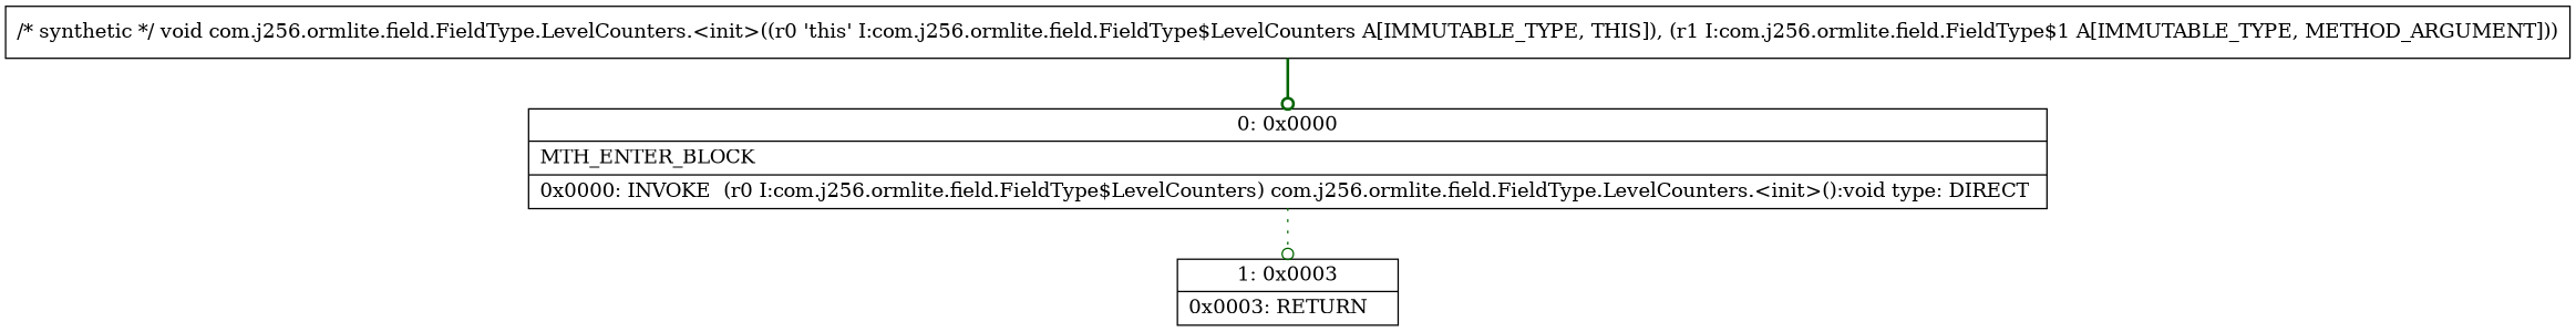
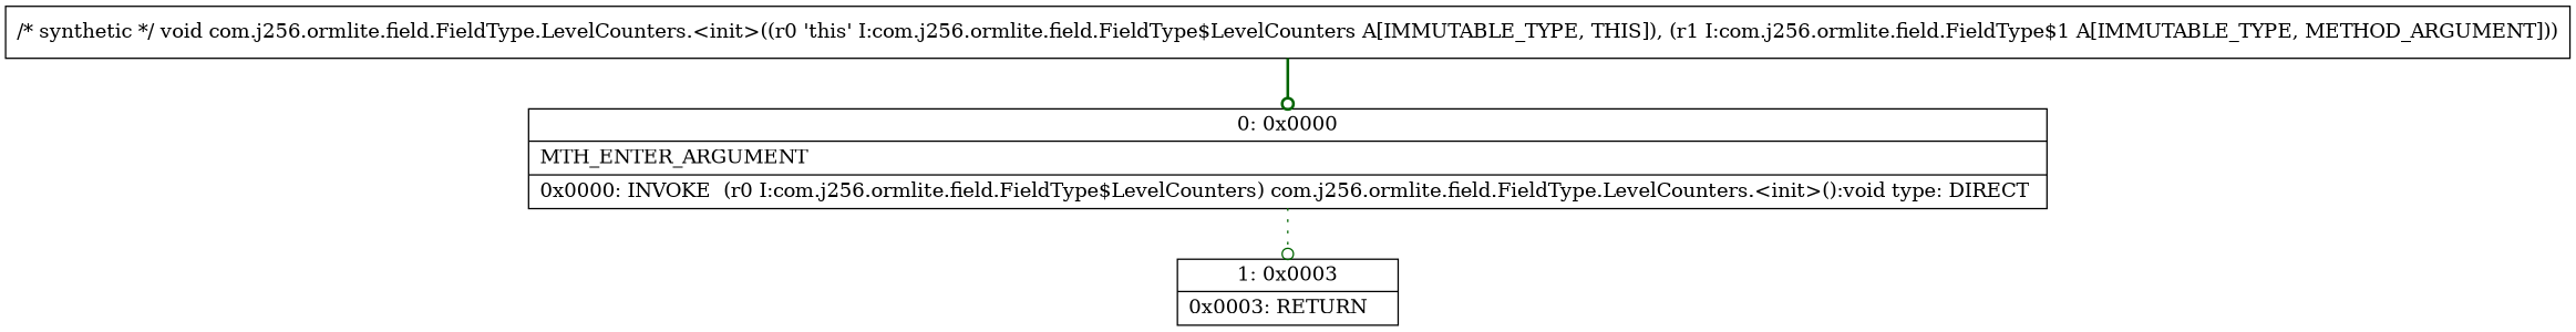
  digraph {
    fontname="DejaVu Serif"
    node [shape=record fontname="DejaVu Serif"]
    edge [color=darkgreen arrowhead=odot fontname="DejaVu Serif"]
-   n1 [label="{0\:\ 0x0000|MTH_ENTER_BLOCK\l|0x0000: INVOKE  (r0 I:com.j256.ormlite.field.FieldType$LevelCounters) com.j256.ormlite.field.FieldType.LevelCounters.\<init\>():void type: DIRECT \l}"]
+   n1 [label="{0\:\ 0x0000|MTH_ENTER_ARGUMENT\l|0x0000: INVOKE  (r0 I:com.j256.ormlite.field.FieldType$LevelCounters) com.j256.ormlite.field.FieldType.LevelCounters.\<init\>():void type: DIRECT \l}"]
    n2 [label="{1\:\ 0x0003|0x0003: RETURN   \l}"]
    n3 [label="{\/* synthetic *\/ void com.j256.ormlite.field.FieldType.LevelCounters.\<init\>((r0 'this' I:com.j256.ormlite.field.FieldType$LevelCounters A[IMMUTABLE_TYPE, THIS]), (r1 I:com.j256.ormlite.field.FieldType$1 A[IMMUTABLE_TYPE, METHOD_ARGUMENT])) }"]
    n1 -> n2 [style=dotted]
    n3 -> n1 [style=bold]
  }
